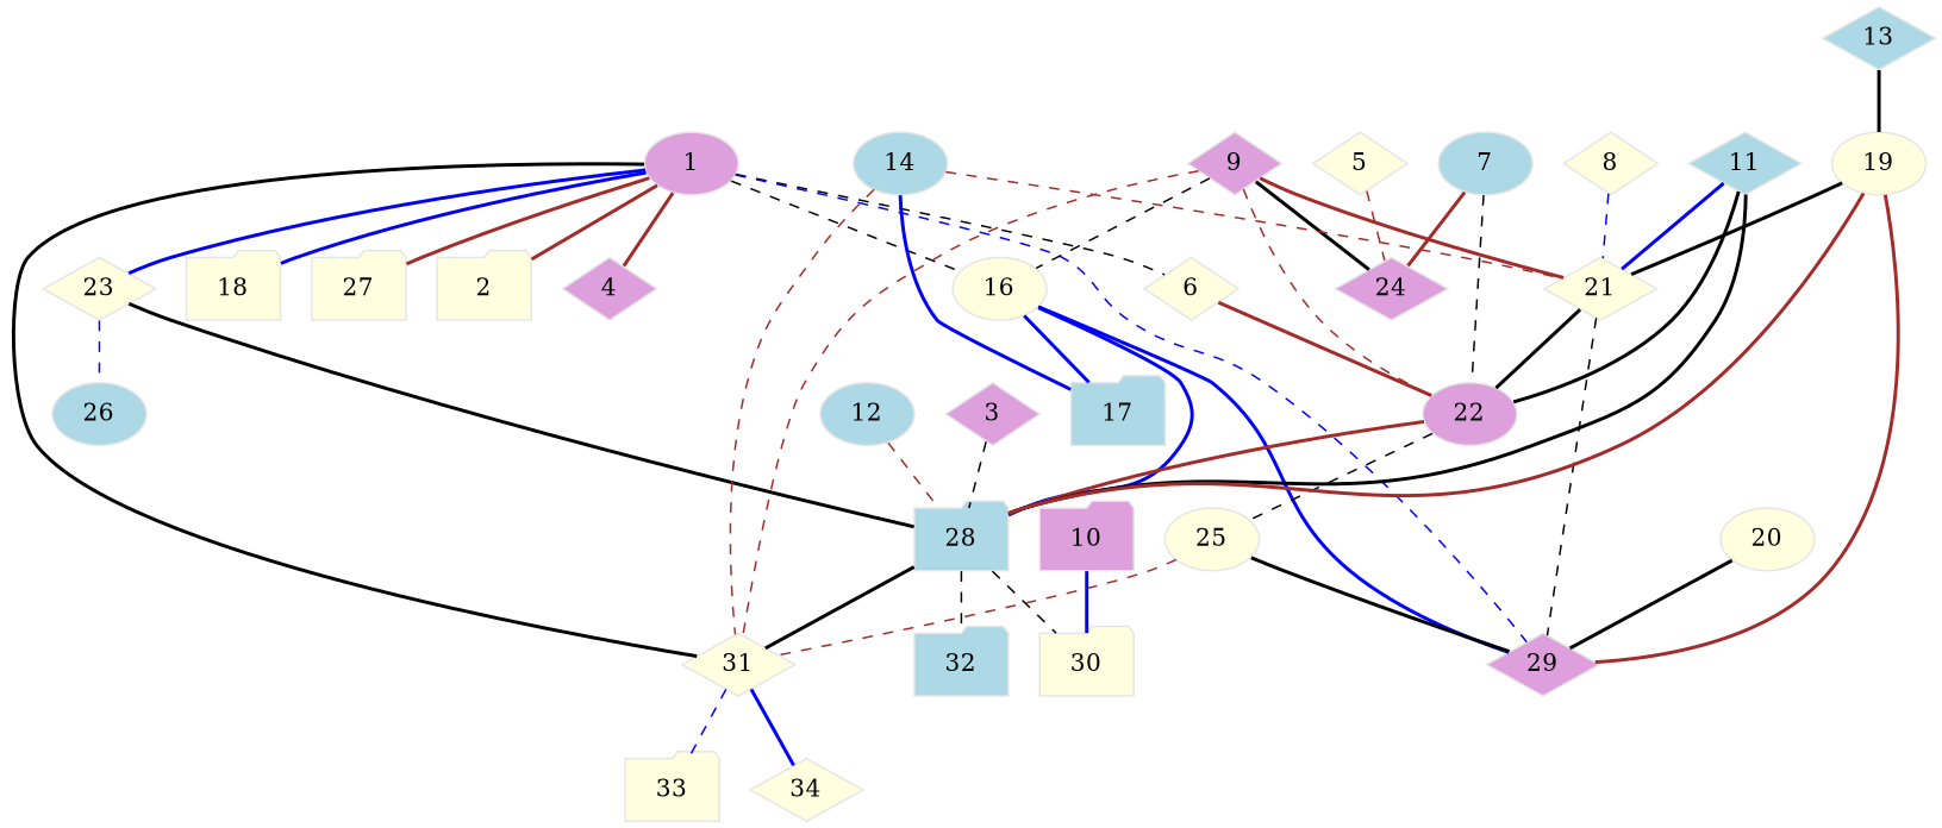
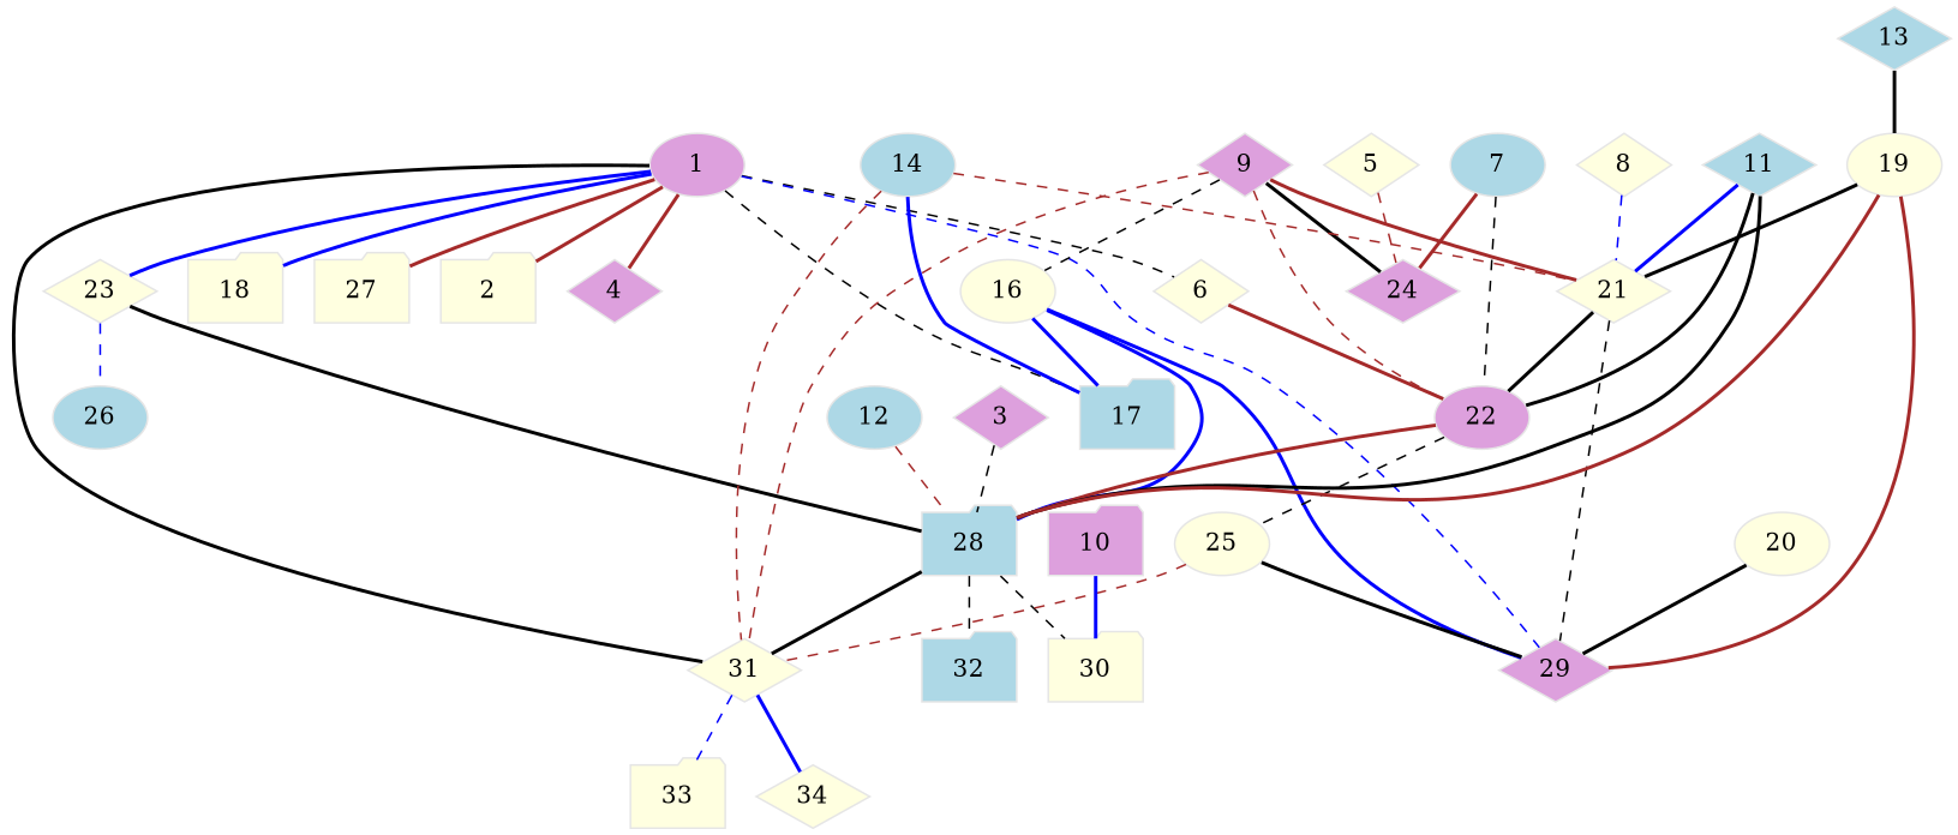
  graph {
    node [color=gray90 fillcolor=lightyellow shape=diamond style=filled]
    edge [color=black style=bold weight=1.0]
    1 [fillcolor=plum shape=ellipse]
    2 [shape=folder]
    4 [fillcolor=plum]
    6
    16 [shape=ellipse]
    18 [shape=folder]
    23
    27 [shape=folder]
    29 [fillcolor=plum]
    31
    22 [fillcolor=plum shape=ellipse]
    28 [fillcolor=lightblue shape=folder]
    17 [fillcolor=lightblue shape=folder]
    26 [fillcolor=lightblue shape=ellipse]
    33 [shape=folder]
    34
    3 [fillcolor=plum]
    30 [shape=folder]
    32 [fillcolor=lightblue shape=folder]
    24 [fillcolor=plum]
    5
    25 [shape=ellipse]
    7 [fillcolor=lightblue shape=ellipse]
    8
    21
    9 [fillcolor=plum]
    10 [fillcolor=plum shape=folder]
    11 [fillcolor=lightblue]
    12 [fillcolor=lightblue shape=ellipse]
    13 [fillcolor=lightblue]
    19 [shape=ellipse]
    14 [fillcolor=lightblue shape=ellipse]
    20 [shape=ellipse]
    1 -- 2 [color=brown]
    1 -- 4 [color=brown]
    1 -- 6 [style=dashed]
-   1 -- 16 [style=dashed weight=2.0]
+   1 -- 17 [style=dashed weight=2.0]
    1 -- 18 [color=blue]
    1 -- 23 [color=blue]
    1 -- 27 [color=brown]
    1 -- 29 [color=blue style=dashed]
    1 -- 31
    6 -- 22 [color=brown]
    16 -- 29 [color=blue]
    16 -- 28 [color=blue weight=2.0]
    16 -- 17 [color=blue]
    23 -- 28
    23 -- 26 [color=blue style=dashed]
    31 -- 33 [color=blue style=dashed]
    31 -- 34 [color=blue]
    22 -- 28 [color=brown]
    22 -- 25 [style=dashed]
    28 -- 31
    28 -- 30 [style=dashed]
    28 -- 32 [style=dashed]
    3 -- 28 [style=dashed]
    5 -- 24 [color=brown style=dashed]
    25 -- 29
    25 -- 31 [color=brown style=dashed]
    7 -- 22 [style=dashed]
    7 -- 24 [color=brown]
    8 -- 21 [color=blue style=dashed]
    21 -- 29 [style=dashed]
    21 -- 22
    9 -- 16 [style=dashed]
    9 -- 31 [color=brown style=dashed]
    9 -- 22 [color=brown style=dashed]
    9 -- 24 [weight=2.0]
    9 -- 21 [color=brown]
    10 -- 30 [color=blue]
    11 -- 22
    11 -- 28
    11 -- 21 [color=blue]
    12 -- 28 [color=brown style=dashed]
    13 -- 19
    19 -- 29 [color=brown]
    19 -- 28 [color=brown]
    19 -- 21
    14 -- 31 [color=brown style=dashed weight=2.0]
    14 -- 17 [color=blue]
    14 -- 21 [color=brown style=dashed]
    20 -- 29
  }
